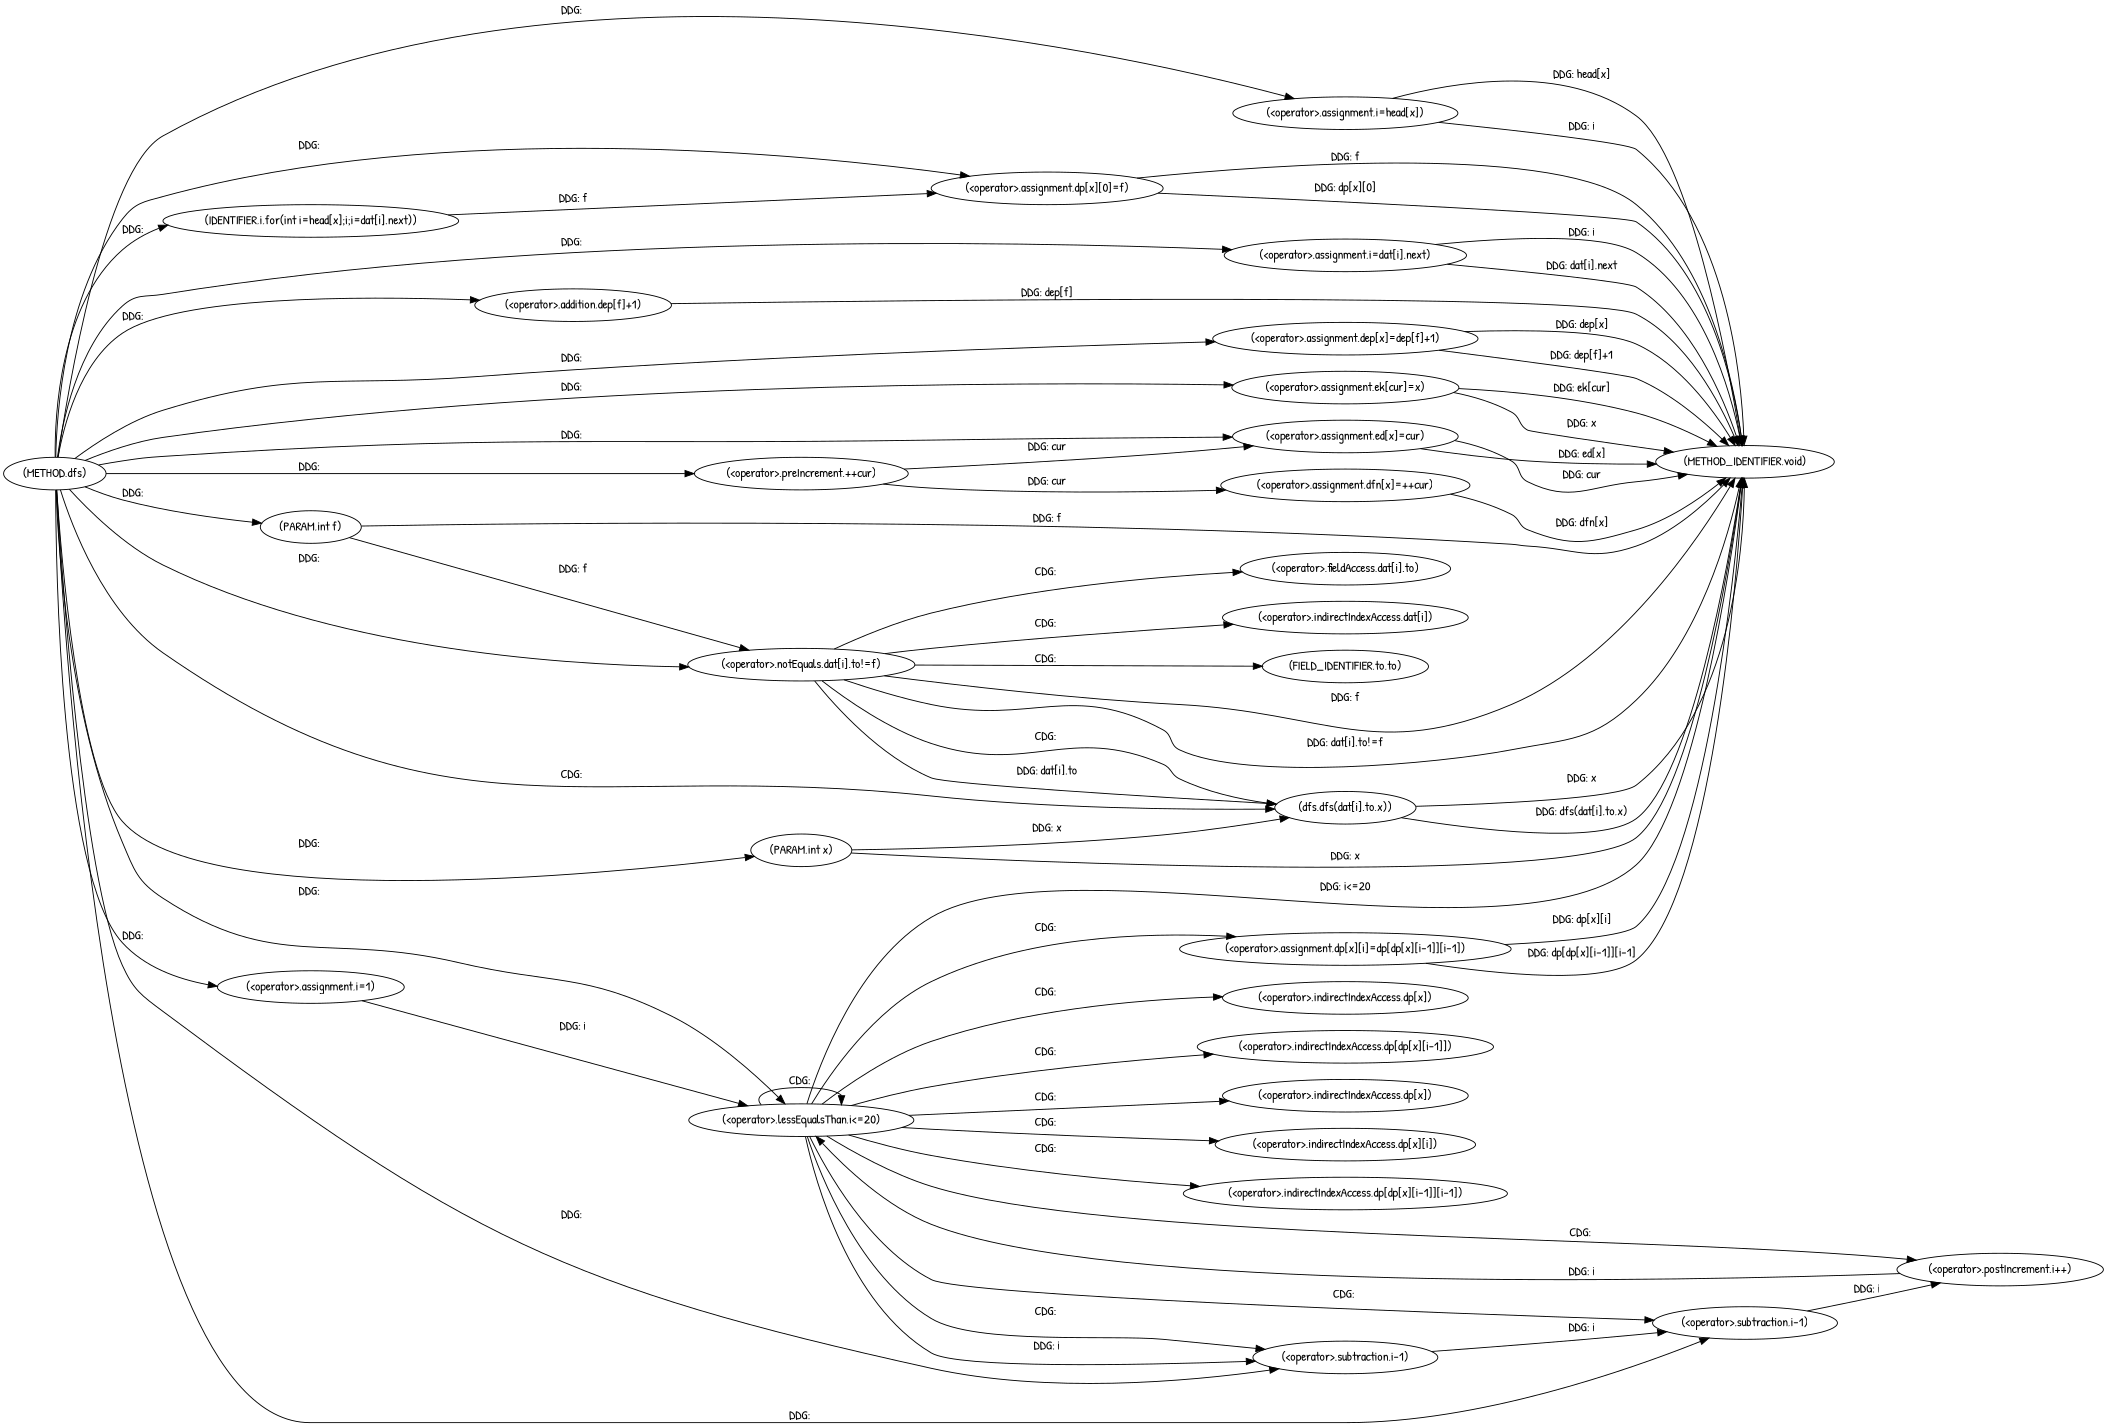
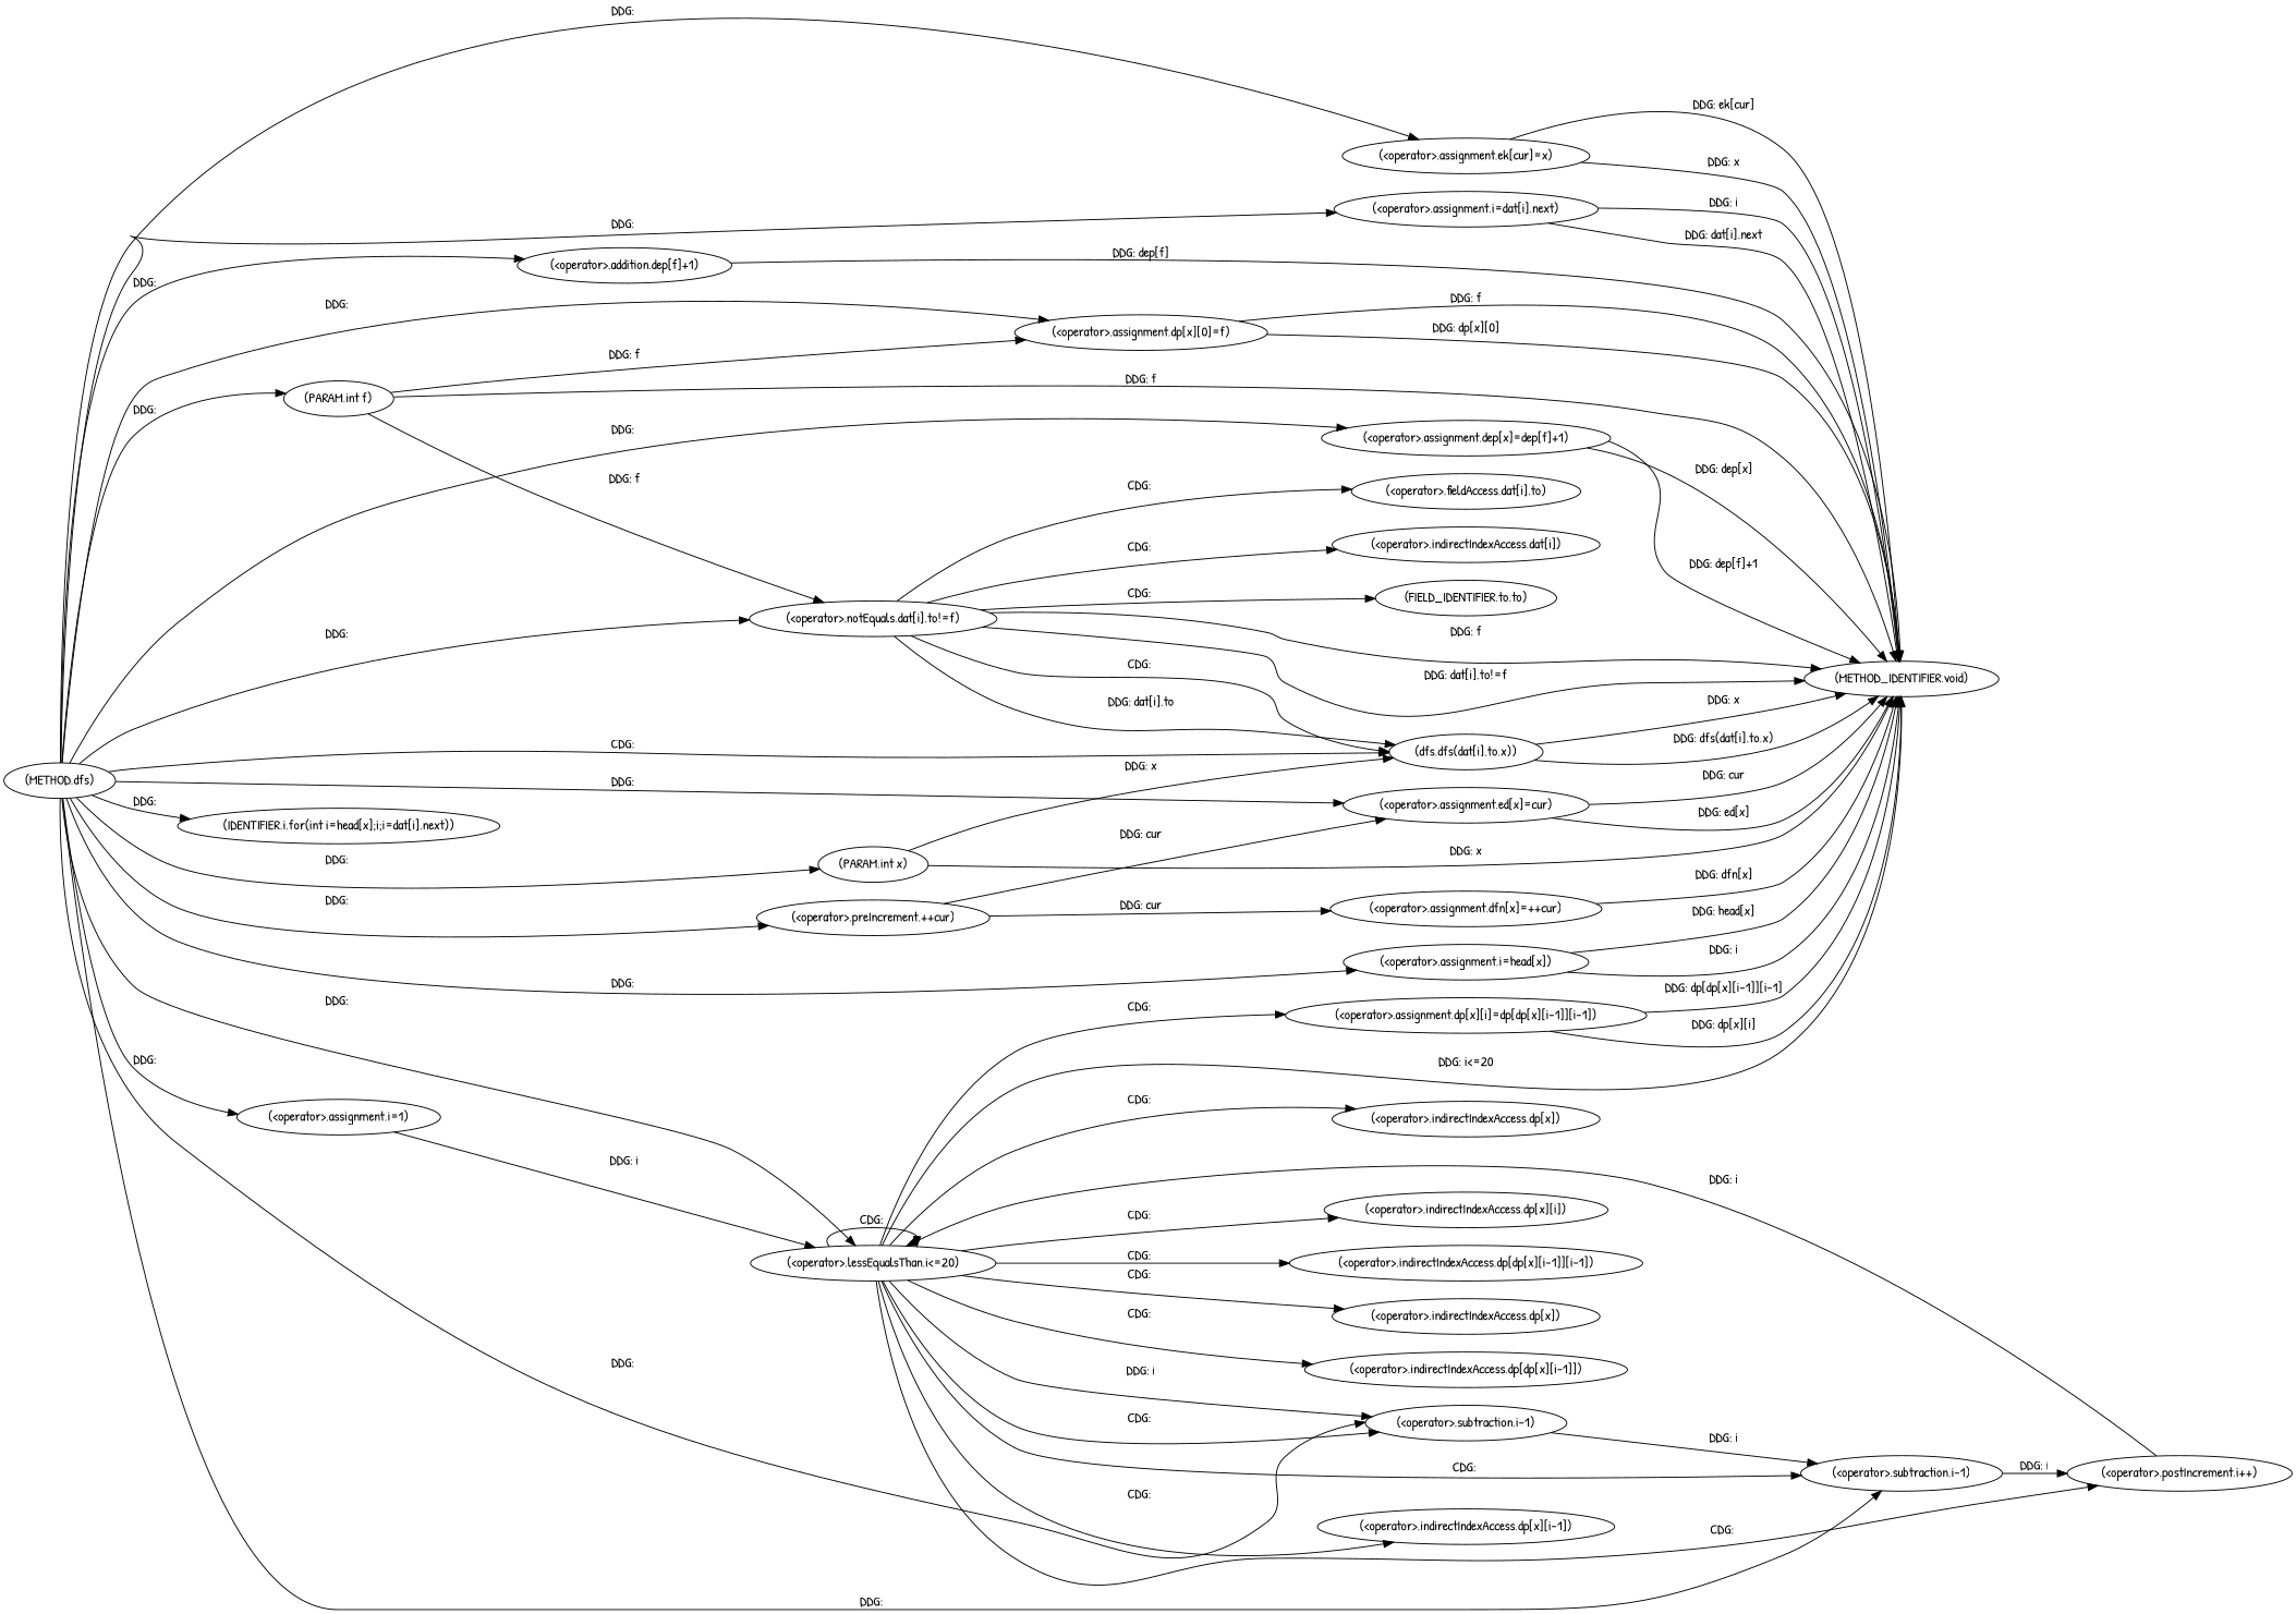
  digraph {
    fontname="Patrick Hand"
    rankdir=LR
    node [fontname="Patrick Hand"]
    edge [fontname="Patrick Hand"]
    n1 [label="(METHOD,dfs)"]
    n2 [label="(PARAM,int x)"]
    n3 [label="(PARAM,int f)"]
    n4 [label="(<operator>.assignment,dep[x]=dep[f]+1)"]
    n5 [label="(<operator>.assignment,dp[x][0]=f)"]
    n6 [label="(<operator>.assignment,ed[x]=cur)"]
    n7 [label="(<operator>.assignment,ek[cur]=x)"]
    n8 [label="(<operator>.assignment,i=1)"]
    n9 [label="(<operator>.lessEqualsThan,i<=20)"]
    n10 [label="(<operator>.assignment,i=head[x])"]
    n11 [label="(IDENTIFIER,i,for(int i=head[x];i;i=dat[i].next))"]
    n12 [label="(<operator>.assignment,i=dat[i].next)"]
    n13 [label="(<operator>.addition,dep[f]+1)"]
    n14 [label="(<operator>.notEquals,dat[i].to!=f)"]
    n15 [label="(dfs,dfs(dat[i].to,x))"]
    n16 [label="(<operator>.preIncrement,++cur)"]
    n17 [label="(<operator>.subtraction,i-1)"]
    n18 [label="(<operator>.subtraction,i-1)"]
    n19 [label="(METHOD_IDENTIFIER,void)"]
    n20 [label="(<operator>.postIncrement,i++)"]
    n21 [label="(<operator>.assignment,dp[x][i]=dp[dp[x][i-1]][i-1])"]
    n22 [label="(<operator>.indirectIndexAccess,dp[x][i])"]
    n23 [label="(<operator>.indirectIndexAccess,dp[dp[x][i-1]][i-1])"]
    n24 [label="(<operator>.indirectIndexAccess,dp[x])"]
    n25 [label="(<operator>.indirectIndexAccess,dp[dp[x][i-1]])"]
+   n26 [label="(<operator>.indirectIndexAccess,dp[x][i-1])"]
    n27 [label="(<operator>.indirectIndexAccess,dp[x])"]
    n28 [label="(<operator>.fieldAccess,dat[i].to)"]
    n29 [label="(<operator>.indirectIndexAccess,dat[i])"]
    n30 [label="(FIELD_IDENTIFIER,to,to)"]
    n31 [label="(<operator>.assignment,dfn[x]=++cur)"]
    n1 -> n2 [label="DDG: "]
    n1 -> n3 [label="DDG: "]
    n1 -> n4 [label="DDG: "]
    n1 -> n5 [label="DDG: "]
    n1 -> n6 [label="DDG: "]
    n1 -> n7 [label="DDG: "]
    n1 -> n8 [label="DDG: "]
    n1 -> n9 [label="DDG: "]
    n1 -> n10 [label="DDG: "]
    n1 -> n11 [label="DDG: "]
    n1 -> n12 [label="DDG: "]
    n1 -> n13 [label="DDG: "]
    n1 -> n14 [label="DDG: "]
    n1 -> n15 [label="CDG: "]
    n1 -> n16 [label="DDG: "]
    n1 -> n17 [label="DDG: "]
    n1 -> n18 [label="DDG: "]
    n2 -> n15 [label="DDG: x"]
    n2 -> n19 [label="DDG: x"]
-   n11 -> n5 [label="DDG: f"]
+   n3 -> n5 [label="DDG: f"]
    n3 -> n14 [label="DDG: f"]
    n3 -> n19 [label="DDG: f"]
    n4 -> n19 [label="DDG: dep[x]"]
    n4 -> n19 [label="DDG: dep[f]+1"]
    n5 -> n19 [label="DDG: dp[x][0]"]
    n5 -> n19 [label="DDG: f"]
    n6 -> n19 [label="DDG: ed[x]"]
    n6 -> n19 [label="DDG: cur"]
    n7 -> n19 [label="DDG: ek[cur]"]
    n7 -> n19 [label="DDG: x"]
    n8 -> n9 [label="DDG: i"]
    n9 -> n9 [label="CDG: "]
    n9 -> n17 [label="CDG: "]
    n9 -> n18 [label="DDG: i"]
    n9 -> n18 [label="CDG: "]
    n9 -> n19 [label="DDG: i<=20"]
    n9 -> n20 [label="CDG: "]
    n9 -> n21 [label="CDG: "]
    n9 -> n22 [label="CDG: "]
    n9 -> n23 [label="CDG: "]
    n9 -> n24 [label="CDG: "]
    n9 -> n25 [label="CDG: "]
+   n9 -> n26 [label="CDG: "]
    n9 -> n27 [label="CDG: "]
    n10 -> n19 [label="DDG: i"]
    n10 -> n19 [label="DDG: head[x]"]
    n12 -> n19 [label="DDG: i"]
    n12 -> n19 [label="DDG: dat[i].next"]
    n13 -> n19 [label="DDG: dep[f]"]
    n14 -> n15 [label="DDG: dat[i].to"]
    n14 -> n15 [label="CDG: "]
    n14 -> n19 [label="DDG: f"]
    n14 -> n19 [label="DDG: dat[i].to!=f"]
    n14 -> n28 [label="CDG: "]
    n14 -> n29 [label="CDG: "]
    n14 -> n30 [label="CDG: "]
    n15 -> n19 [label="DDG: x"]
    n15 -> n19 [label="DDG: dfs(dat[i].to,x)"]
    n16 -> n6 [label="DDG: cur"]
    n16 -> n31 [label="DDG: cur"]
    n17 -> n20 [label="DDG: i"]
    n18 -> n17 [label="DDG: i"]
    n20 -> n9 [label="DDG: i"]
    n21 -> n19 [label="DDG: dp[x][i]"]
    n21 -> n19 [label="DDG: dp[dp[x][i-1]][i-1]"]
    n31 -> n19 [label="DDG: dfn[x]"]
  }
